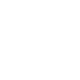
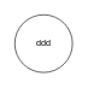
  <mxCell id="0" />
  <mxCell id="1" parent="0" />
+ <mxCell id="2" value="ddd" style="ellipse;whiteSpace=wrap;html=1;aspect=fixed;" vertex="1" parent="1"><mxGeometry x="20" y="20" width="80" height="80" as="geometry" /></mxCell>
